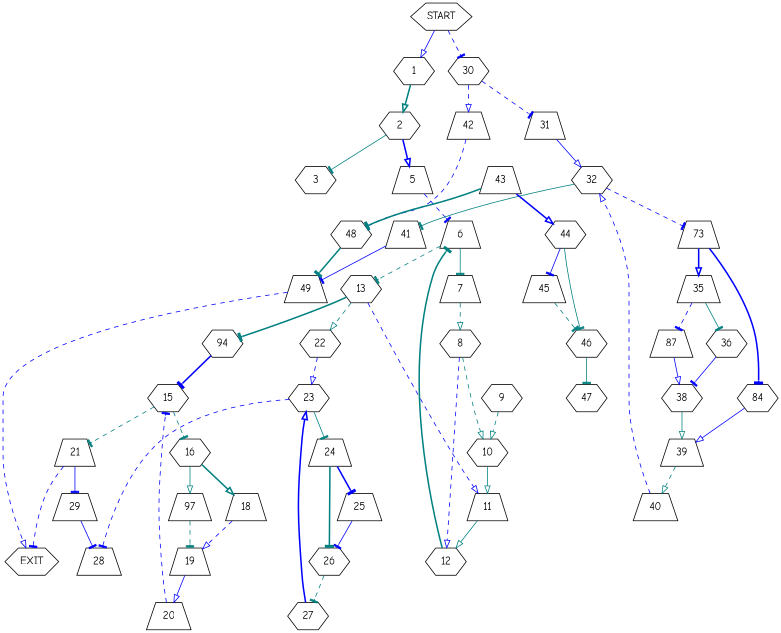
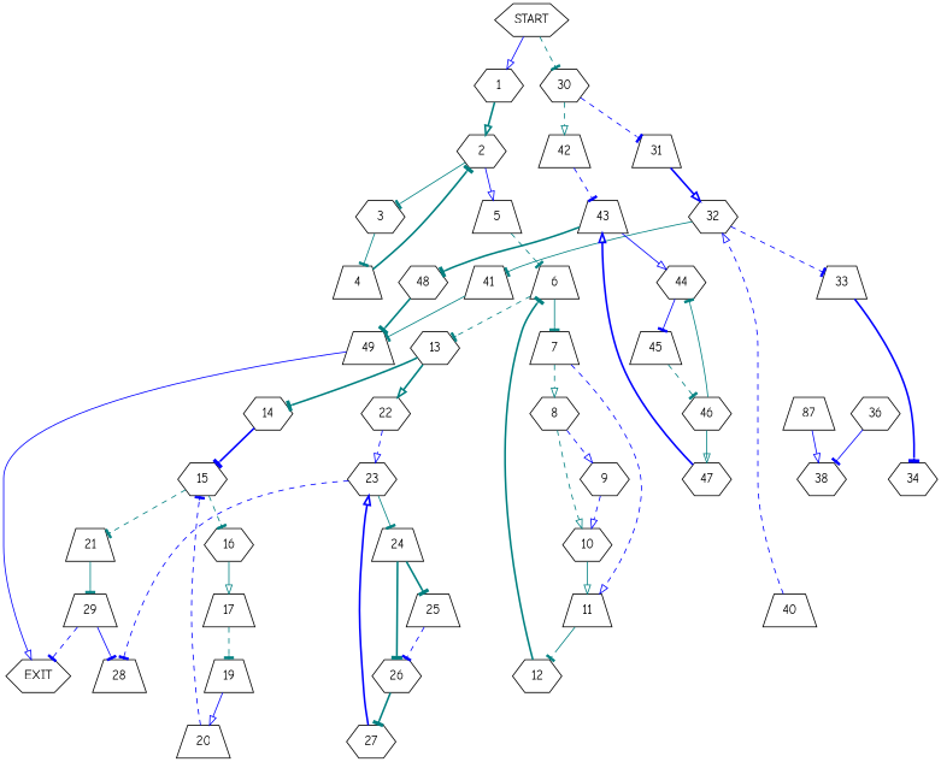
  digraph {
    fontname="Comic Neue"
    node [fontname="Comic Neue" shape=hexagon]
    edge [arrowhead=tee color=teal fontname="Comic Neue" style=dashed]
    n1 [label=START]
    1
    30
    2
    31 [shape=trapezium]
    42 [shape=trapezium]
    3
    5 [shape=trapezium]
+   4 [shape=trapezium]
    6 [shape=trapezium]
    7 [shape=trapezium]
    13
    8
    11 [shape=trapezium]
-   14 [label=94]
+   14
    22
    9
    10
    12
    15
    23
    16
    21 [shape=trapezium]
-   17 [shape=trapezium label=97]
-   18 [shape=trapezium]
+   17 [shape=trapezium]
    29 [shape=trapezium]
    19 [shape=trapezium]
    20 [shape=trapezium]
    28 [shape=trapezium]
    n30 [label=EXIT]
    24 [shape=trapezium]
    25 [shape=trapezium]
    26
    27
    32
    43 [shape=trapezium]
-   33 [shape=trapezium label=73]
+   33 [shape=trapezium]
    41 [shape=trapezium]
-   34 [label=84]
-   35 [shape=trapezium]
+   34
    49 [shape=trapezium]
-   39 [shape=trapezium]
    36
    n44 [label=87 shape=trapezium]
    40 [shape=trapezium]
    38
    44
    48
    45 [shape=trapezium]
    46
    47
    n1 -> 1 [arrowhead=onormal color=blue style=solid]
-   n1 -> 30 [color=blue]
+   n1 -> 30
    1 -> 2 [arrowhead=onormal style=bold]
    30 -> 31 [color=blue]
-   30 -> 42 [arrowhead=onormal color=blue]
+   30 -> 42 [arrowhead=onormal]
    2 -> 3 [style=solid]
-   2 -> 5 [arrowhead=onormal color=blue style=bold]
-   31 -> 32 [arrowhead=onormal color=blue style=solid]
-   42 -> 48 [color=blue]
-   5 -> 6 [color=blue]
+   2 -> 5 [arrowhead=onormal color=blue style=solid]
+   31 -> 32 [arrowhead=onormal color=blue style=bold]
+   42 -> 43 [color=blue]
+   3 -> 4 [style=solid]
+   5 -> 6
+   4 -> 2 [style=bold]
    6 -> 7 [style=solid]
    6 -> 13
    7 -> 8 [arrowhead=onormal]
-   13 -> 11 [arrowhead=onormal color=blue]
+   7 -> 11 [arrowhead=onormal color=blue]
    13 -> 14 [style=bold]
-   13 -> 22 [arrowhead=onormal]
-   8 -> 12 [arrowhead=onormal color=blue]
+   13 -> 22 [arrowhead=onormal style=bold]
+   8 -> 9 [arrowhead=onormal color=blue]
    8 -> 10 [arrowhead=onormal]
-   11 -> 12 [arrowhead=onormal style=solid]
+   11 -> 12 [style=solid]
    14 -> 15 [color=blue style=bold]
    22 -> 23 [arrowhead=onormal color=blue]
-   9 -> 10 [arrowhead=onormal]
+   9 -> 10 [arrowhead=onormal color=blue]
    10 -> 11 [arrowhead=onormal style=solid]
    12 -> 6 [style=bold]
    15 -> 16
    15 -> 21
    23 -> 28 [color=blue]
    23 -> 24 [style=solid]
    16 -> 17 [arrowhead=onormal style=solid]
-   16 -> 18 [arrowhead=onormal style=bold]
-   21 -> 29 [color=blue style=solid]
+   21 -> 29 [style=solid]
    17 -> 19
-   18 -> 19 [arrowhead=onormal color=blue]
    29 -> 28 [color=blue style=solid]
-   21 -> n30 [color=blue]
+   29 -> n30 [color=blue]
    19 -> 20 [arrowhead=onormal color=blue style=solid]
    20 -> 15 [color=blue]
-   24 -> 25 [color=blue style=bold]
+   24 -> 25 [style=bold]
    24 -> 26 [style=bold]
-   25 -> 26 [color=blue style=solid]
-   26 -> 27
+   25 -> 26 [color=blue]
+   26 -> 27 [style=bold]
    27 -> 23 [arrowhead=onormal color=blue style=bold]
    32 -> 33 [color=blue]
    32 -> 41 [style=solid]
-   43 -> 44 [arrowhead=onormal color=blue style=bold]
+   43 -> 44 [arrowhead=onormal color=blue style=solid]
    43 -> 48 [style=bold]
    33 -> 34 [color=blue style=bold]
-   33 -> 35 [arrowhead=onormal color=blue style=bold]
-   41 -> 49 [color=blue style=solid]
-   34 -> 39 [arrowhead=onormal color=blue style=solid]
-   35 -> 36 [style=solid]
-   35 -> n44 [color=blue]
-   49 -> n30 [arrowhead=onormal color=blue]
-   39 -> 40 [arrowhead=onormal]
+   41 -> 49 [style=solid]
+   49 -> n30 [arrowhead=onormal color=blue style=solid]
    36 -> 38 [color=blue style=solid]
    n44 -> 38 [arrowhead=onormal color=blue style=solid]
    40 -> 32 [arrowhead=onormal color=blue]
-   38 -> 39 [arrowhead=onormal style=solid]
    44 -> 45 [color=blue style=solid]
-   44 -> 46 [style=solid]
+   46 -> 44 [style=solid]
    48 -> 49 [style=bold]
    45 -> 46
-   46 -> 47 [style=solid]
+   46 -> 47 [arrowhead=onormal style=solid]
+   47 -> 43 [arrowhead=onormal color=blue style=bold]
  }
